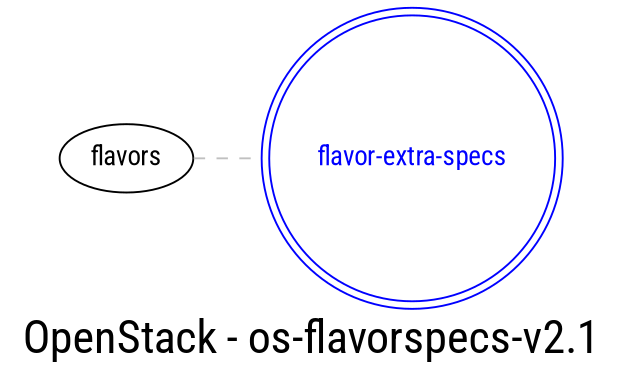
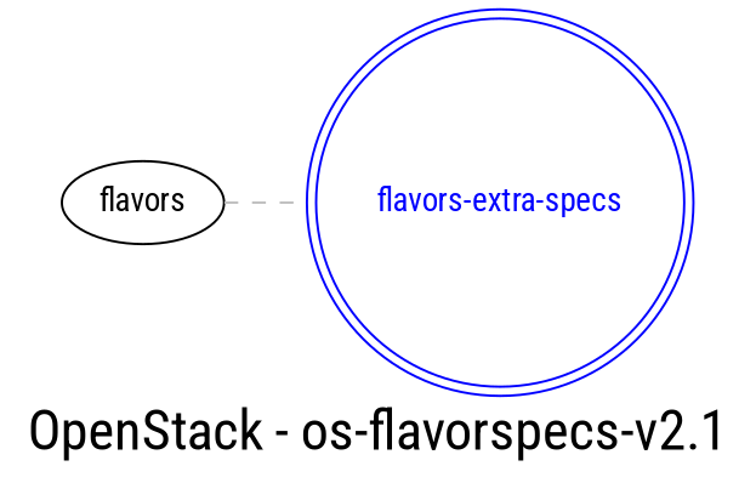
  digraph {
    fontsize=24
    label="OpenStack - os-flavorspecs-v2.1"
    splines=true
    rankdir=LR
    fontname="Roboto Condensed"
    node [fontname="Roboto Condensed"]
-   "flavor-extra-specs" [color=blue fontcolor=blue shape=doublecircle]
+   "flavor-extra-specs" [color=blue fontcolor=blue shape=doublecircle label="flavors-extra-specs"]
    flavors
    flavors -> "flavor-extra-specs" [arrowhead=none arrowtail=none color=grey fontcolor=grey style=dashed fontname="Roboto Condensed"]
  }
